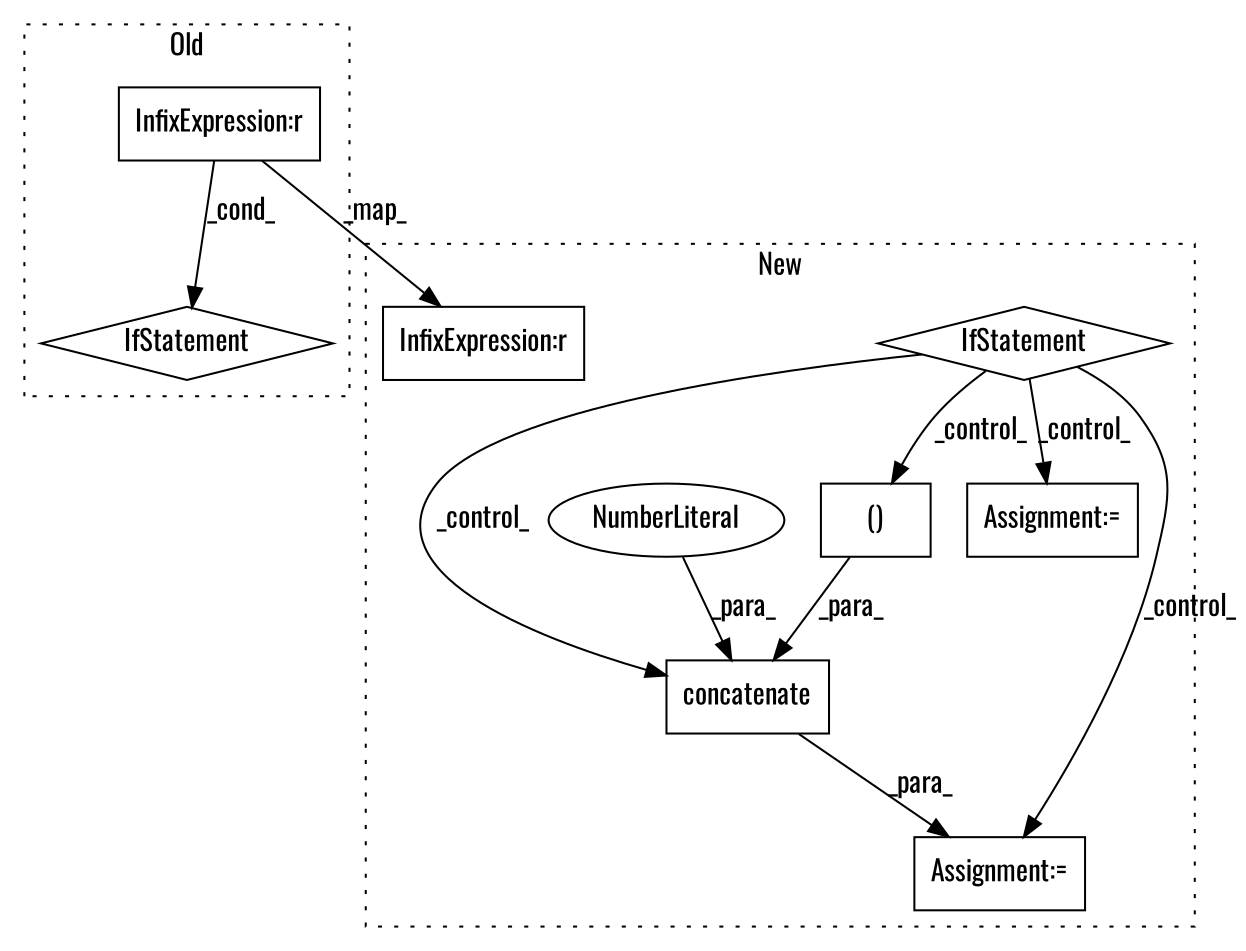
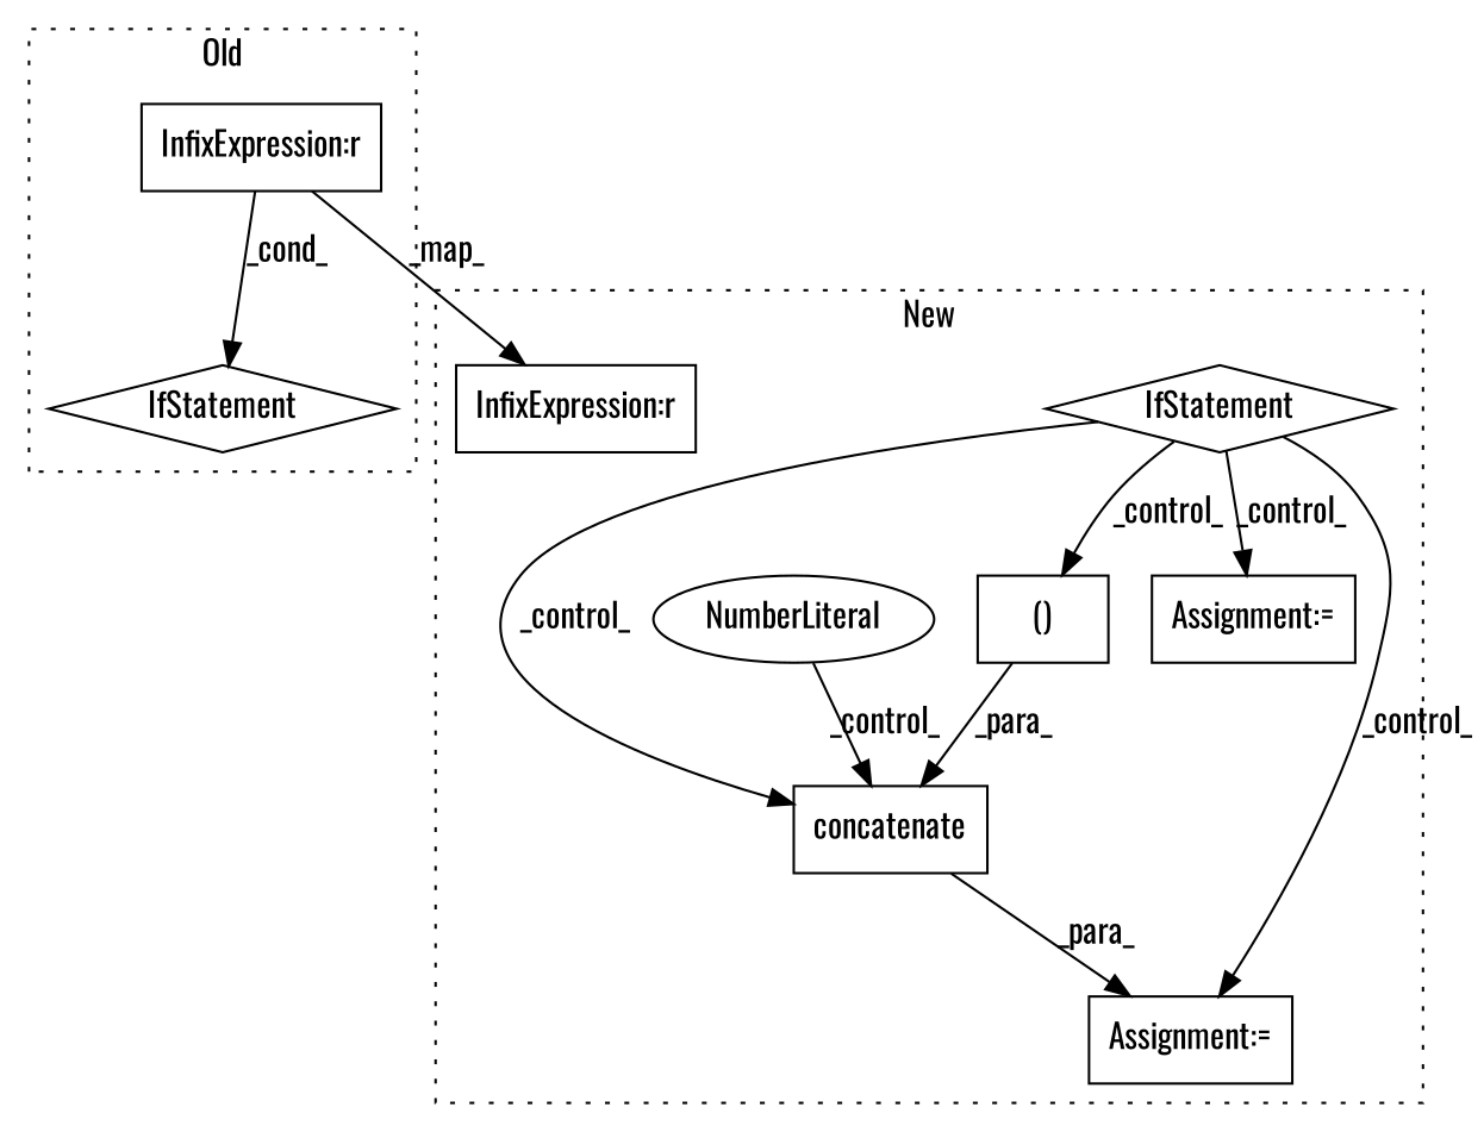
  digraph {
    fontname=Oswald
    node [a=25 fontname=Oswald l=1 shape=box]
    edge [fontname=Oswald]
    n1 [l="4,2" label=IfStatement s="4742,4776" shape=diamond]
    n2 [a=27 l=4 label="InfixExpression:r" s=4763]
    n3 [a=32 l="23,1" label=concatenate s="5103,5209"]
    n4 [a=7 label="Assignment:=" s=5096]
    n5 [l="4,2" label=IfStatement s="4833,4873" shape=diamond]
    n6 [a=7 label="Assignment:=" s=5228]
    n7 [a=34 label=NumberLiteral s=5208 shape=ellipse]
    n8 [a=106 l=45 label="()" s=5159]
    n9 [a=27 l=4 label="InfixExpression:r" s=4846]
    subgraph cluster_1 {
      label=Old
      style=dotted
      n1
      n2
    }
    subgraph cluster_2 {
      label=New
      style=dotted
      n3
      n4
      n5
      n6
      n7
      n8
      n9
    }
    n2 -> n1 [label=_cond_]
    n2 -> n9 [label=_map_]
    n3 -> n4 [label=_para_]
    n5 -> n3 [label=_control_]
    n5 -> n4 [label=_control_]
    n5 -> n6 [label=_control_]
    n5 -> n8 [label=_control_]
-   n7 -> n3 [label=_para_]
+   n7 -> n3 [label=_control_]
    n8 -> n3 [label=_para_]
  }
